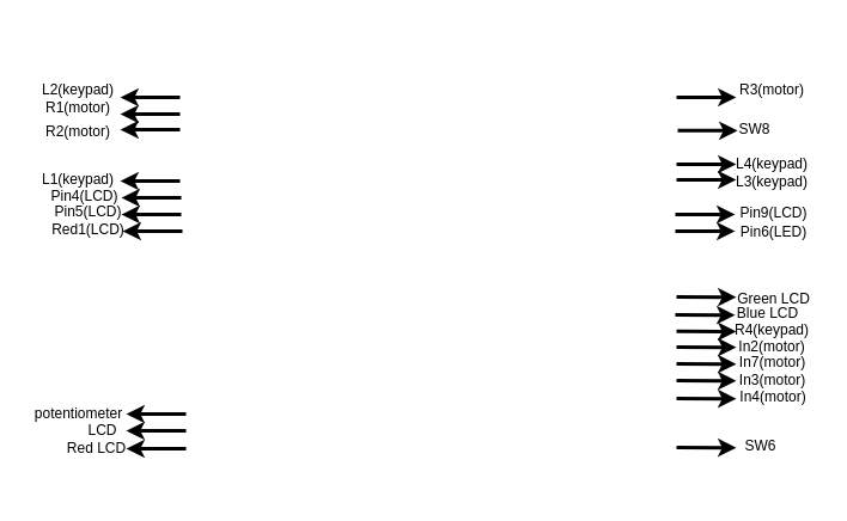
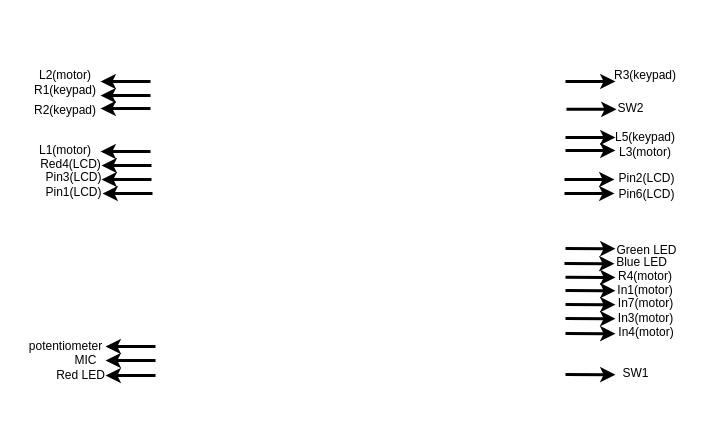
  <mxCell id="0" />
  <mxCell id="1" parent="0" />
  <mxCell id="2" value="" style="shape=image;verticalLabelPosition=bottom;labelBackgroundColor=default;verticalAlign=top;aspect=fixed;imageAspect=0;image=http://embedded-lab.com/blog/wp-content/uploads/2016/10/Board-Pinouts.png;" vertex="1" parent="1"><mxGeometry x="141" y="20" width="438" height="394" as="geometry" /></mxCell>
  <mxCell id="3" value="" style="endArrow=classic;html=1;rounded=0;strokeWidth=3;" edge="1" parent="1"><mxGeometry width="50" height="50" relative="1" as="geometry"><mxPoint x="150" y="95" as="sourcePoint" /><mxPoint x="100" y="95" as="targetPoint" /></mxGeometry></mxCell>
- <mxCell id="4" value="R1(motor)" style="text;html=1;strokeColor=none;fillColor=none;align=center;verticalAlign=middle;whiteSpace=wrap;rounded=0;" vertex="1" parent="1"><mxGeometry x="40" y="80" width="50" height="20" as="geometry" /></mxCell>
- <mxCell id="5" value="R2(motor)" style="text;html=1;strokeColor=none;fillColor=none;align=center;verticalAlign=middle;whiteSpace=wrap;rounded=0;" vertex="1" parent="1"><mxGeometry x="40" y="100" width="50" height="20" as="geometry" /></mxCell>
- <mxCell id="6" value="R3(motor)" style="text;html=1;strokeColor=none;fillColor=none;align=center;verticalAlign=middle;whiteSpace=wrap;rounded=0;" vertex="1" parent="1"><mxGeometry x="615" y="60" width="60" height="30" as="geometry" /></mxCell>
- <mxCell id="7" value="R4(keypad)" style="text;html=1;strokeColor=none;fillColor=none;align=center;verticalAlign=middle;whiteSpace=wrap;rounded=0;" vertex="1" parent="1"><mxGeometry x="620" y="266" width="50" height="20" as="geometry" /></mxCell>
+ <mxCell id="4" value="R1(keypad)" style="text;html=1;strokeColor=none;fillColor=none;align=center;verticalAlign=middle;whiteSpace=wrap;rounded=0;" vertex="1" parent="1"><mxGeometry x="40" y="80" width="50" height="20" as="geometry" /></mxCell>
+ <mxCell id="5" value="R2(keypad)" style="text;html=1;strokeColor=none;fillColor=none;align=center;verticalAlign=middle;whiteSpace=wrap;rounded=0;" vertex="1" parent="1"><mxGeometry x="40" y="100" width="50" height="20" as="geometry" /></mxCell>
+ <mxCell id="6" value="R3(keypad)" style="text;html=1;strokeColor=none;fillColor=none;align=center;verticalAlign=middle;whiteSpace=wrap;rounded=0;" vertex="1" parent="1"><mxGeometry x="615" y="60" width="60" height="30" as="geometry" /></mxCell>
+ <mxCell id="7" value="R4(motor)" style="text;html=1;strokeColor=none;fillColor=none;align=center;verticalAlign=middle;whiteSpace=wrap;rounded=0;" vertex="1" parent="1"><mxGeometry x="620" y="266" width="50" height="20" as="geometry" /></mxCell>
  <mxCell id="8" value="" style="endArrow=classic;html=1;rounded=0;strokeWidth=3;" edge="1" parent="1"><mxGeometry width="50" height="50" relative="1" as="geometry"><mxPoint x="150" y="108" as="sourcePoint" /><mxPoint x="100" y="108" as="targetPoint" /></mxGeometry></mxCell>
  <mxCell id="9" value="" style="endArrow=classic;html=1;rounded=0;strokeWidth=3;" edge="1" parent="1"><mxGeometry width="50" height="50" relative="1" as="geometry"><mxPoint x="565" y="81" as="sourcePoint" /><mxPoint x="615" y="81" as="targetPoint" /></mxGeometry></mxCell>
  <mxCell id="10" value="" style="endArrow=classic;html=1;rounded=0;strokeWidth=3;" edge="1" parent="1"><mxGeometry width="50" height="50" relative="1" as="geometry"><mxPoint x="565" y="276.66" as="sourcePoint" /><mxPoint x="615" y="276.94" as="targetPoint" /></mxGeometry></mxCell>
  <mxCell id="11" value="" style="endArrow=classic;html=1;rounded=0;strokeWidth=3;" edge="1" parent="1"><mxGeometry width="50" height="50" relative="1" as="geometry"><mxPoint x="150" y="151" as="sourcePoint" /><mxPoint x="100" y="151" as="targetPoint" /></mxGeometry></mxCell>
  <mxCell id="12" value="" style="endArrow=classic;html=1;rounded=0;strokeWidth=3;" edge="1" parent="1"><mxGeometry width="50" height="50" relative="1" as="geometry"><mxPoint x="151" y="165" as="sourcePoint" /><mxPoint x="101" y="165" as="targetPoint" /></mxGeometry></mxCell>
  <mxCell id="13" value="" style="endArrow=classic;html=1;rounded=0;strokeWidth=3;" edge="1" parent="1"><mxGeometry width="50" height="50" relative="1" as="geometry"><mxPoint x="151" y="179" as="sourcePoint" /><mxPoint x="101" y="179" as="targetPoint" /></mxGeometry></mxCell>
  <mxCell id="14" value="" style="endArrow=classic;html=1;rounded=0;strokeWidth=3;" edge="1" parent="1"><mxGeometry width="50" height="50" relative="1" as="geometry"><mxPoint x="152" y="193" as="sourcePoint" /><mxPoint x="102" y="193" as="targetPoint" /></mxGeometry></mxCell>
  <mxCell id="15" value="" style="endArrow=classic;html=1;rounded=0;strokeWidth=3;" edge="1" parent="1"><mxGeometry width="50" height="50" relative="1" as="geometry"><mxPoint x="150" y="81" as="sourcePoint" /><mxPoint x="100" y="81" as="targetPoint" /></mxGeometry></mxCell>
  <mxCell id="16" value="" style="endArrow=classic;html=1;rounded=0;strokeWidth=3;" edge="1" parent="1"><mxGeometry width="50" height="50" relative="1" as="geometry"><mxPoint x="155" y="346" as="sourcePoint" /><mxPoint x="105" y="346" as="targetPoint" /></mxGeometry></mxCell>
  <mxCell id="17" value="" style="endArrow=classic;html=1;rounded=0;strokeWidth=3;" edge="1" parent="1"><mxGeometry width="50" height="50" relative="1" as="geometry"><mxPoint x="155" y="360" as="sourcePoint" /><mxPoint x="105" y="360" as="targetPoint" /></mxGeometry></mxCell>
  <mxCell id="18" value="" style="endArrow=classic;html=1;rounded=0;strokeWidth=3;" edge="1" parent="1"><mxGeometry width="50" height="50" relative="1" as="geometry"><mxPoint x="155" y="375" as="sourcePoint" /><mxPoint x="105" y="375" as="targetPoint" /></mxGeometry></mxCell>
  <mxCell id="19" value="" style="endArrow=classic;html=1;rounded=0;strokeWidth=3;" edge="1" parent="1"><mxGeometry width="50" height="50" relative="1" as="geometry"><mxPoint x="565" y="290" as="sourcePoint" /><mxPoint x="615" y="290.28" as="targetPoint" /></mxGeometry></mxCell>
  <mxCell id="20" value="" style="endArrow=classic;html=1;rounded=0;strokeWidth=3;" edge="1" parent="1"><mxGeometry width="50" height="50" relative="1" as="geometry"><mxPoint x="565" y="304" as="sourcePoint" /><mxPoint x="615" y="304.28" as="targetPoint" /></mxGeometry></mxCell>
  <mxCell id="21" value="" style="endArrow=classic;html=1;rounded=0;strokeWidth=3;" edge="1" parent="1"><mxGeometry width="50" height="50" relative="1" as="geometry"><mxPoint x="565" y="318" as="sourcePoint" /><mxPoint x="615" y="318.28" as="targetPoint" /></mxGeometry></mxCell>
  <mxCell id="22" value="" style="endArrow=classic;html=1;rounded=0;strokeWidth=3;" edge="1" parent="1"><mxGeometry width="50" height="50" relative="1" as="geometry"><mxPoint x="565" y="333" as="sourcePoint" /><mxPoint x="615" y="333.28" as="targetPoint" /></mxGeometry></mxCell>
  <mxCell id="23" value="" style="endArrow=classic;html=1;rounded=0;strokeWidth=3;" edge="1" parent="1"><mxGeometry width="50" height="50" relative="1" as="geometry"><mxPoint x="565" y="374" as="sourcePoint" /><mxPoint x="615" y="374.28" as="targetPoint" /></mxGeometry></mxCell>
  <mxCell id="24" value="" style="endArrow=classic;html=1;rounded=0;strokeWidth=3;" edge="1" parent="1"><mxGeometry width="50" height="50" relative="1" as="geometry"><mxPoint x="565" y="248" as="sourcePoint" /><mxPoint x="615" y="248.28" as="targetPoint" /></mxGeometry></mxCell>
  <mxCell id="25" value="" style="endArrow=classic;html=1;rounded=0;strokeWidth=3;" edge="1" parent="1"><mxGeometry width="50" height="50" relative="1" as="geometry"><mxPoint x="564" y="263" as="sourcePoint" /><mxPoint x="614" y="263.28" as="targetPoint" /></mxGeometry></mxCell>
  <mxCell id="26" value="" style="endArrow=classic;html=1;rounded=0;strokeWidth=3;" edge="1" parent="1"><mxGeometry width="50" height="50" relative="1" as="geometry"><mxPoint x="566" y="108.83" as="sourcePoint" /><mxPoint x="616" y="108.83" as="targetPoint" /></mxGeometry></mxCell>
  <mxCell id="27" value="" style="endArrow=classic;html=1;rounded=0;strokeWidth=3;" edge="1" parent="1"><mxGeometry width="50" height="50" relative="1" as="geometry"><mxPoint x="565" y="137" as="sourcePoint" /><mxPoint x="615" y="137" as="targetPoint" /></mxGeometry></mxCell>
  <mxCell id="28" value="" style="endArrow=classic;html=1;rounded=0;strokeWidth=3;" edge="1" parent="1"><mxGeometry width="50" height="50" relative="1" as="geometry"><mxPoint x="565" y="150" as="sourcePoint" /><mxPoint x="615" y="150" as="targetPoint" /></mxGeometry></mxCell>
  <mxCell id="29" value="" style="endArrow=classic;html=1;rounded=0;strokeWidth=3;" edge="1" parent="1"><mxGeometry width="50" height="50" relative="1" as="geometry"><mxPoint x="564" y="179" as="sourcePoint" /><mxPoint x="614" y="179" as="targetPoint" /></mxGeometry></mxCell>
  <mxCell id="30" value="" style="endArrow=classic;html=1;rounded=0;strokeWidth=3;" edge="1" parent="1"><mxGeometry width="50" height="50" relative="1" as="geometry"><mxPoint x="564" y="193" as="sourcePoint" /><mxPoint x="614" y="193" as="targetPoint" /></mxGeometry></mxCell>
- <mxCell id="31" value="L1(keypad)" style="text;html=1;strokeColor=none;fillColor=none;align=center;verticalAlign=middle;whiteSpace=wrap;rounded=0;" vertex="1" parent="1"><mxGeometry x="40" y="140" width="50" height="20" as="geometry" /></mxCell>
- <mxCell id="32" value="L2(keypad)" style="text;html=1;strokeColor=none;fillColor=none;align=center;verticalAlign=middle;whiteSpace=wrap;rounded=0;" vertex="1" parent="1"><mxGeometry x="40" y="65" width="50" height="20" as="geometry" /></mxCell>
- <mxCell id="33" value="L4(keypad)" style="text;html=1;strokeColor=none;fillColor=none;align=center;verticalAlign=middle;whiteSpace=wrap;rounded=0;" vertex="1" parent="1"><mxGeometry x="620" y="127" width="50" height="20" as="geometry" /></mxCell>
- <mxCell id="34" value="L3(keypad)" style="text;html=1;strokeColor=none;fillColor=none;align=center;verticalAlign=middle;whiteSpace=wrap;rounded=0;" vertex="1" parent="1"><mxGeometry x="620" y="142" width="50" height="20" as="geometry" /></mxCell>
- <mxCell id="35" value="In2(motor)" style="text;html=1;strokeColor=none;fillColor=none;align=center;verticalAlign=middle;whiteSpace=wrap;rounded=0;strokeWidth=1;fontSize=12;" vertex="1" parent="1"><mxGeometry x="625" y="280" width="40" height="20" as="geometry" /></mxCell>
+ <mxCell id="31" value="L1(motor)" style="text;html=1;strokeColor=none;fillColor=none;align=center;verticalAlign=middle;whiteSpace=wrap;rounded=0;" vertex="1" parent="1"><mxGeometry x="40" y="140" width="50" height="20" as="geometry" /></mxCell>
+ <mxCell id="32" value="L2(motor)" style="text;html=1;strokeColor=none;fillColor=none;align=center;verticalAlign=middle;whiteSpace=wrap;rounded=0;" vertex="1" parent="1"><mxGeometry x="40" y="65" width="50" height="20" as="geometry" /></mxCell>
+ <mxCell id="33" value="L5(keypad)" style="text;html=1;strokeColor=none;fillColor=none;align=center;verticalAlign=middle;whiteSpace=wrap;rounded=0;" vertex="1" parent="1"><mxGeometry x="620" y="127" width="50" height="20" as="geometry" /></mxCell>
+ <mxCell id="34" value="L3(motor)" style="text;html=1;strokeColor=none;fillColor=none;align=center;verticalAlign=middle;whiteSpace=wrap;rounded=0;" vertex="1" parent="1"><mxGeometry x="620" y="142" width="50" height="20" as="geometry" /></mxCell>
+ <mxCell id="35" value="In1(motor)" style="text;html=1;strokeColor=none;fillColor=none;align=center;verticalAlign=middle;whiteSpace=wrap;rounded=0;strokeWidth=1;fontSize=12;" vertex="1" parent="1"><mxGeometry x="625" y="280" width="40" height="20" as="geometry" /></mxCell>
  <mxCell id="36" value="In3(motor)" style="text;html=1;strokeColor=none;fillColor=none;align=center;verticalAlign=middle;whiteSpace=wrap;rounded=0;" vertex="1" parent="1"><mxGeometry x="623" y="308" width="45" height="20" as="geometry" /></mxCell>
  <mxCell id="37" value="In7(motor)" style="text;html=1;strokeColor=none;fillColor=none;align=center;verticalAlign=middle;whiteSpace=wrap;rounded=0;" vertex="1" parent="1"><mxGeometry x="627.5" y="295" width="35" height="16" as="geometry" /></mxCell>
  <mxCell id="38" value="In4(motor)" style="text;html=1;strokeColor=none;fillColor=none;align=center;verticalAlign=middle;whiteSpace=wrap;rounded=0;" vertex="1" parent="1"><mxGeometry x="621" y="322" width="50" height="20" as="geometry" /></mxCell>
- <mxCell id="39" value="SW6" style="text;html=1;align=center;verticalAlign=middle;resizable=0;points=[];autosize=1;strokeColor=none;fillColor=none;fontSize=12;" vertex="1" parent="1"><mxGeometry x="615" y="363" width="40" height="20" as="geometry" /></mxCell>
- <mxCell id="40" value="Green LCD" style="text;html=1;align=center;verticalAlign=middle;resizable=0;points=[];autosize=1;strokeColor=none;fillColor=none;fontSize=12;" vertex="1" parent="1"><mxGeometry x="606" y="240" width="80" height="20" as="geometry" /></mxCell>
- <mxCell id="41" value="Blue LCD" style="text;html=1;align=center;verticalAlign=middle;resizable=0;points=[];autosize=1;strokeColor=none;fillColor=none;fontSize=12;" vertex="1" parent="1"><mxGeometry x="606" y="252" width="70" height="20" as="geometry" /></mxCell>
- <mxCell id="42" value="SW8" style="text;html=1;align=center;verticalAlign=middle;resizable=0;points=[];autosize=1;strokeColor=none;fillColor=none;fontSize=12;" vertex="1" parent="1"><mxGeometry x="610" y="98" width="40" height="20" as="geometry" /></mxCell>
+ <mxCell id="39" value="SW1" style="text;html=1;align=center;verticalAlign=middle;resizable=0;points=[];autosize=1;strokeColor=none;fillColor=none;fontSize=12;" vertex="1" parent="1"><mxGeometry x="615" y="363" width="40" height="20" as="geometry" /></mxCell>
+ <mxCell id="40" value="Green LED" style="text;html=1;align=center;verticalAlign=middle;resizable=0;points=[];autosize=1;strokeColor=none;fillColor=none;fontSize=12;" vertex="1" parent="1"><mxGeometry x="606" y="240" width="80" height="20" as="geometry" /></mxCell>
+ <mxCell id="41" value="Blue LED" style="text;html=1;align=center;verticalAlign=middle;resizable=0;points=[];autosize=1;strokeColor=none;fillColor=none;fontSize=12;" vertex="1" parent="1"><mxGeometry x="606" y="252" width="70" height="20" as="geometry" /></mxCell>
+ <mxCell id="42" value="SW2" style="text;html=1;align=center;verticalAlign=middle;resizable=0;points=[];autosize=1;strokeColor=none;fillColor=none;fontSize=12;" vertex="1" parent="1"><mxGeometry x="610" y="98" width="40" height="20" as="geometry" /></mxCell>
  <mxCell id="43" value="potentiometer" style="text;html=1;align=center;verticalAlign=middle;resizable=0;points=[];autosize=1;strokeColor=none;fillColor=none;fontSize=12;" vertex="1" parent="1"><mxGeometry x="20" y="336" width="90" height="20" as="geometry" /></mxCell>
- <mxCell id="44" value="LCD" style="text;html=1;align=center;verticalAlign=middle;resizable=0;points=[];autosize=1;strokeColor=none;fillColor=none;fontSize=12;" vertex="1" parent="1"><mxGeometry x="65" y="350" width="40" height="20" as="geometry" /></mxCell>
- <mxCell id="45" value="Red LCD" style="text;html=1;align=center;verticalAlign=middle;resizable=0;points=[];autosize=1;strokeColor=none;fillColor=none;fontSize=12;" vertex="1" parent="1"><mxGeometry x="50" y="365" width="60" height="20" as="geometry" /></mxCell>
- <mxCell id="46" value="Red1(LCD)" style="text;html=1;align=center;verticalAlign=middle;resizable=0;points=[];autosize=1;strokeColor=none;fillColor=none;fontSize=12;" vertex="1" parent="1"><mxGeometry x="38" y="182" width="70" height="20" as="geometry" /></mxCell>
- <mxCell id="47" value="Pin9(LCD)" style="text;html=1;align=center;verticalAlign=middle;resizable=0;points=[];autosize=1;strokeColor=none;fillColor=none;fontSize=12;" vertex="1" parent="1"><mxGeometry x="611" y="168" width="70" height="20" as="geometry" /></mxCell>
- <mxCell id="48" value="Pin5(LCD)" style="text;html=1;align=center;verticalAlign=middle;resizable=0;points=[];autosize=1;strokeColor=none;fillColor=none;fontSize=12;" vertex="1" parent="1"><mxGeometry x="38" y="167" width="70" height="20" as="geometry" /></mxCell>
- <mxCell id="49" value="Pin4(LCD)" style="text;html=1;align=center;verticalAlign=middle;resizable=0;points=[];autosize=1;strokeColor=none;fillColor=none;fontSize=12;" vertex="1" parent="1"><mxGeometry x="35" y="154" width="70" height="20" as="geometry" /></mxCell>
- <mxCell id="50" value="Pin6(LED)" style="text;html=1;align=center;verticalAlign=middle;resizable=0;points=[];autosize=1;strokeColor=none;fillColor=none;fontSize=12;" vertex="1" parent="1"><mxGeometry x="611" y="184" width="70" height="20" as="geometry" /></mxCell>
+ <mxCell id="44" value="MIC" style="text;html=1;align=center;verticalAlign=middle;resizable=0;points=[];autosize=1;strokeColor=none;fillColor=none;fontSize=12;" vertex="1" parent="1"><mxGeometry x="65" y="350" width="40" height="20" as="geometry" /></mxCell>
+ <mxCell id="45" value="Red LED" style="text;html=1;align=center;verticalAlign=middle;resizable=0;points=[];autosize=1;strokeColor=none;fillColor=none;fontSize=12;" vertex="1" parent="1"><mxGeometry x="50" y="365" width="60" height="20" as="geometry" /></mxCell>
+ <mxCell id="46" value="Pin1(LCD)" style="text;html=1;align=center;verticalAlign=middle;resizable=0;points=[];autosize=1;strokeColor=none;fillColor=none;fontSize=12;" vertex="1" parent="1"><mxGeometry x="38" y="182" width="70" height="20" as="geometry" /></mxCell>
+ <mxCell id="47" value="Pin2(LCD)" style="text;html=1;align=center;verticalAlign=middle;resizable=0;points=[];autosize=1;strokeColor=none;fillColor=none;fontSize=12;" vertex="1" parent="1"><mxGeometry x="611" y="168" width="70" height="20" as="geometry" /></mxCell>
+ <mxCell id="48" value="Pin3(LCD)" style="text;html=1;align=center;verticalAlign=middle;resizable=0;points=[];autosize=1;strokeColor=none;fillColor=none;fontSize=12;" vertex="1" parent="1"><mxGeometry x="38" y="167" width="70" height="20" as="geometry" /></mxCell>
+ <mxCell id="49" value="Red4(LCD)" style="text;html=1;align=center;verticalAlign=middle;resizable=0;points=[];autosize=1;strokeColor=none;fillColor=none;fontSize=12;" vertex="1" parent="1"><mxGeometry x="35" y="154" width="70" height="20" as="geometry" /></mxCell>
+ <mxCell id="50" value="Pin6(LCD)" style="text;html=1;align=center;verticalAlign=middle;resizable=0;points=[];autosize=1;strokeColor=none;fillColor=none;fontSize=12;" vertex="1" parent="1"><mxGeometry x="611" y="184" width="70" height="20" as="geometry" /></mxCell>
